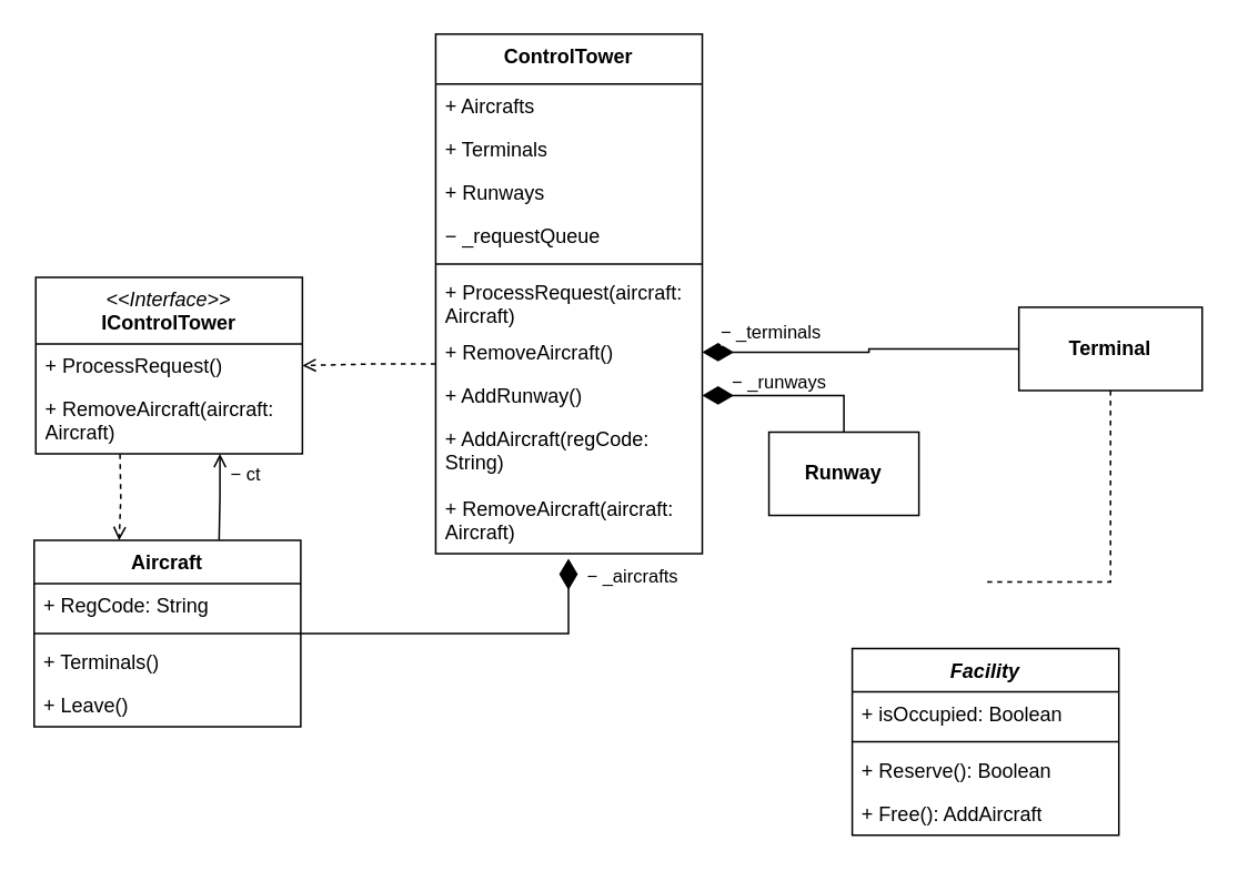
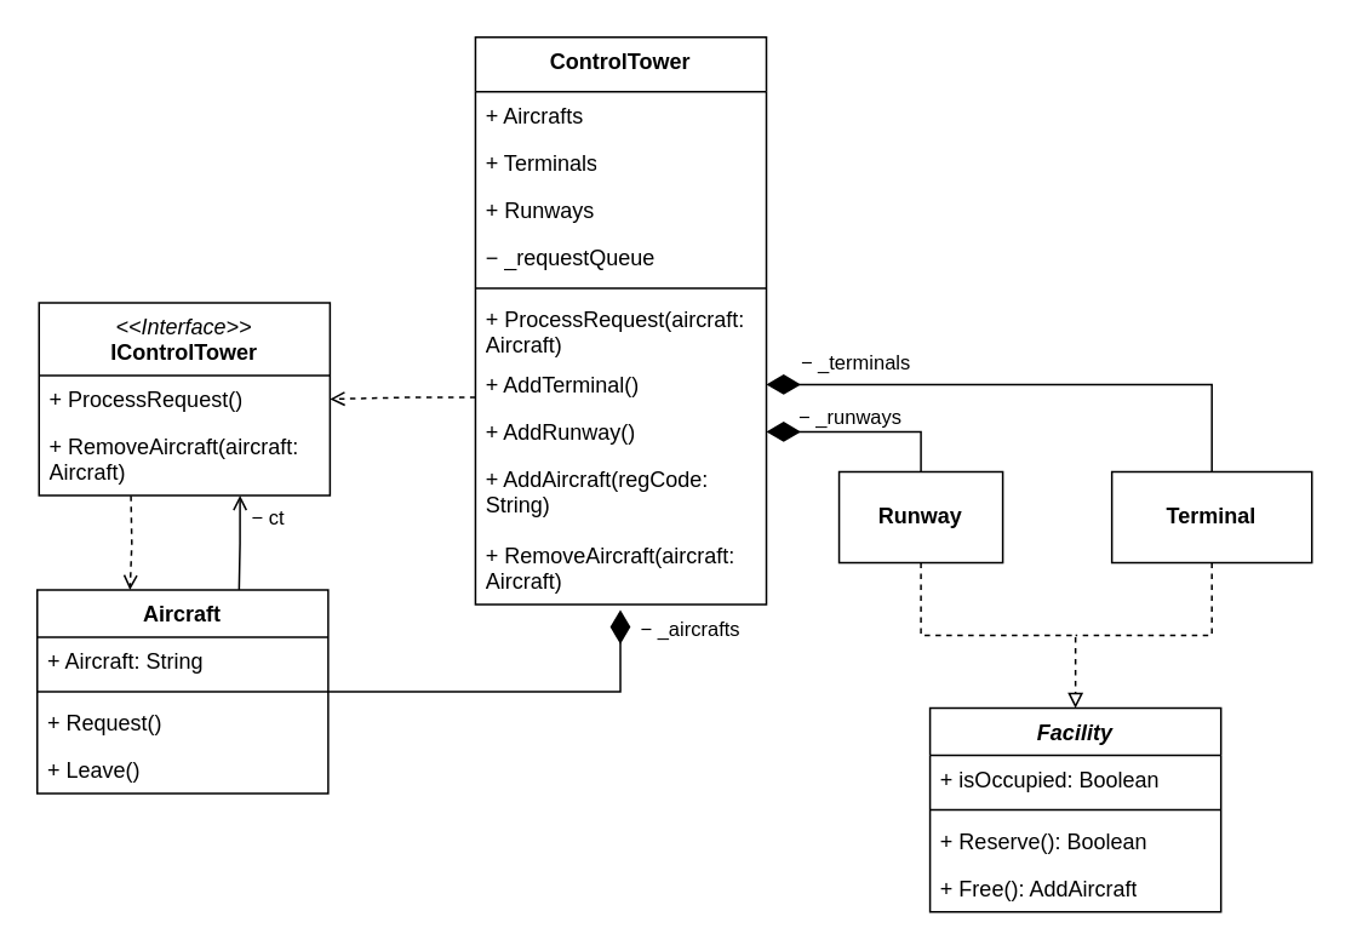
  <mxCell id="0" />
  <mxCell id="1" parent="0" />
  <mxCell id="2" value="&lt;i style=&quot;font-weight: 400;&quot;&gt;&amp;lt;&amp;lt;Interface&amp;gt;&amp;gt;&lt;/i&gt;&lt;br&gt;IControlTower" style="swimlane;fontStyle=1;align=center;verticalAlign=top;childLayout=stackLayout;horizontal=1;startSize=40;horizontalStack=0;resizeParent=1;resizeParentMax=0;resizeLast=0;collapsible=1;marginBottom=0;whiteSpace=wrap;html=1;" parent="1" vertex="1"><mxGeometry x="21" y="166" width="160" height="106" as="geometry" /></mxCell>
  <mxCell id="3" value="+ ProcessRequest()" style="text;strokeColor=none;fillColor=none;align=left;verticalAlign=top;spacingLeft=4;spacingRight=4;overflow=hidden;rotatable=0;points=[[0,0.5],[1,0.5]];portConstraint=eastwest;whiteSpace=wrap;html=1;" parent="2" vertex="1"><mxGeometry y="40" width="160" height="26" as="geometry" /></mxCell>
  <mxCell id="4" value="+ RemoveAircraft(aircraft: Aircraft)" style="text;strokeColor=none;fillColor=none;align=left;verticalAlign=top;spacingLeft=4;spacingRight=4;overflow=hidden;rotatable=0;points=[[0,0.5],[1,0.5]];portConstraint=eastwest;whiteSpace=wrap;html=1;" parent="2" vertex="1"><mxGeometry y="66" width="160" height="40" as="geometry" /></mxCell>
  <mxCell id="5" value="Aircraft" style="swimlane;fontStyle=1;align=center;verticalAlign=top;childLayout=stackLayout;horizontal=1;startSize=26;horizontalStack=0;resizeParent=1;resizeParentMax=0;resizeLast=0;collapsible=1;marginBottom=0;whiteSpace=wrap;html=1;" parent="1" vertex="1"><mxGeometry x="20" y="324" width="160" height="112" as="geometry" /></mxCell>
- <mxCell id="6" value="+ RegCode: String" style="text;strokeColor=none;fillColor=none;align=left;verticalAlign=top;spacingLeft=4;spacingRight=4;overflow=hidden;rotatable=0;points=[[0,0.5],[1,0.5]];portConstraint=eastwest;whiteSpace=wrap;html=1;" parent="5" vertex="1"><mxGeometry y="26" width="160" height="26" as="geometry" /></mxCell>
+ <mxCell id="6" value="+ Aircraft: String" style="text;strokeColor=none;fillColor=none;align=left;verticalAlign=top;spacingLeft=4;spacingRight=4;overflow=hidden;rotatable=0;points=[[0,0.5],[1,0.5]];portConstraint=eastwest;whiteSpace=wrap;html=1;" parent="5" vertex="1"><mxGeometry y="26" width="160" height="26" as="geometry" /></mxCell>
  <mxCell id="7" value="" style="line;strokeWidth=1;fillColor=none;align=left;verticalAlign=middle;spacingTop=-1;spacingLeft=3;spacingRight=3;rotatable=0;labelPosition=right;points=[];portConstraint=eastwest;strokeColor=inherit;" parent="5" vertex="1"><mxGeometry y="52" width="160" height="8" as="geometry" /></mxCell>
- <mxCell id="8" value="+ Terminals()" style="text;strokeColor=none;fillColor=none;align=left;verticalAlign=top;spacingLeft=4;spacingRight=4;overflow=hidden;rotatable=0;points=[[0,0.5],[1,0.5]];portConstraint=eastwest;whiteSpace=wrap;html=1;" parent="5" vertex="1"><mxGeometry y="60" width="160" height="26" as="geometry" /></mxCell>
+ <mxCell id="8" value="+ Request()" style="text;strokeColor=none;fillColor=none;align=left;verticalAlign=top;spacingLeft=4;spacingRight=4;overflow=hidden;rotatable=0;points=[[0,0.5],[1,0.5]];portConstraint=eastwest;whiteSpace=wrap;html=1;" parent="5" vertex="1"><mxGeometry y="60" width="160" height="26" as="geometry" /></mxCell>
  <mxCell id="9" value="+ Leave()" style="text;strokeColor=none;fillColor=none;align=left;verticalAlign=top;spacingLeft=4;spacingRight=4;overflow=hidden;rotatable=0;points=[[0,0.5],[1,0.5]];portConstraint=eastwest;whiteSpace=wrap;html=1;" parent="5" vertex="1"><mxGeometry y="86" width="160" height="26" as="geometry" /></mxCell>
  <mxCell id="10" value="&lt;i&gt;Facility&lt;/i&gt;" style="swimlane;fontStyle=1;align=center;verticalAlign=top;childLayout=stackLayout;horizontal=1;startSize=26;horizontalStack=0;resizeParent=1;resizeParentMax=0;resizeLast=0;collapsible=1;marginBottom=0;whiteSpace=wrap;html=1;" parent="1" vertex="1"><mxGeometry x="511" y="389" width="160" height="112" as="geometry" /></mxCell>
  <mxCell id="11" value="+&amp;nbsp;isOccupied: Boolean" style="text;strokeColor=none;fillColor=none;align=left;verticalAlign=top;spacingLeft=4;spacingRight=4;overflow=hidden;rotatable=0;points=[[0,0.5],[1,0.5]];portConstraint=eastwest;whiteSpace=wrap;html=1;" parent="10" vertex="1"><mxGeometry y="26" width="160" height="26" as="geometry" /></mxCell>
  <mxCell id="12" value="" style="line;strokeWidth=1;fillColor=none;align=left;verticalAlign=middle;spacingTop=-1;spacingLeft=3;spacingRight=3;rotatable=0;labelPosition=right;points=[];portConstraint=eastwest;strokeColor=inherit;" parent="10" vertex="1"><mxGeometry y="52" width="160" height="8" as="geometry" /></mxCell>
  <mxCell id="13" value="+ Reserve(): Boolean" style="text;strokeColor=none;fillColor=none;align=left;verticalAlign=top;spacingLeft=4;spacingRight=4;overflow=hidden;rotatable=0;points=[[0,0.5],[1,0.5]];portConstraint=eastwest;whiteSpace=wrap;html=1;" parent="10" vertex="1"><mxGeometry y="60" width="160" height="26" as="geometry" /></mxCell>
  <mxCell id="14" value="+ Free(): AddAircraft" style="text;strokeColor=none;fillColor=none;align=left;verticalAlign=top;spacingLeft=4;spacingRight=4;overflow=hidden;rotatable=0;points=[[0,0.5],[1,0.5]];portConstraint=eastwest;whiteSpace=wrap;html=1;" parent="10" vertex="1"><mxGeometry y="86" width="160" height="26" as="geometry" /></mxCell>
+ <mxCell id="15" style="edgeStyle=orthogonalEdgeStyle;rounded=0;orthogonalLoop=1;jettySize=auto;html=1;entryX=0.5;entryY=0;entryDx=0;entryDy=0;dashed=1;endArrow=block;endFill=0;" parent="1" source="18" target="10" edge="1"><mxGeometry relative="1" as="geometry" /></mxCell>
  <mxCell id="16" style="edgeStyle=orthogonalEdgeStyle;rounded=0;orthogonalLoop=1;jettySize=auto;html=1;entryX=1;entryY=0.5;entryDx=0;entryDy=0;endArrow=diamondThin;endFill=1;endSize=16;" parent="1" source="18" target="31" edge="1"><mxGeometry relative="1" as="geometry" /></mxCell>
  <mxCell id="17" value="− _runways" style="edgeLabel;html=1;align=center;verticalAlign=middle;resizable=0;points=[];" parent="16" vertex="1" connectable="0"><mxGeometry x="0.771" y="-1" relative="1" as="geometry"><mxPoint x="33" y="-8" as="offset" /></mxGeometry></mxCell>
  <mxCell id="18" value="&lt;span style=&quot;font-weight: 700;&quot;&gt;Runway&lt;/span&gt;" style="html=1;whiteSpace=wrap;" parent="1" vertex="1"><mxGeometry x="461" y="259" width="90" height="50" as="geometry" /></mxCell>
  <mxCell id="19" style="edgeStyle=orthogonalEdgeStyle;rounded=0;orthogonalLoop=1;jettySize=auto;html=1;endArrow=none;startFill=0;dashed=1;" parent="1" source="22" edge="1"><mxGeometry relative="1" as="geometry"><mxPoint x="591" y="349" as="targetPoint" /><Array as="points"><mxPoint x="666" y="349" /></Array></mxGeometry></mxCell>
  <mxCell id="20" style="edgeStyle=orthogonalEdgeStyle;rounded=0;orthogonalLoop=1;jettySize=auto;html=1;entryX=1;entryY=0.5;entryDx=0;entryDy=0;endArrow=diamondThin;endFill=1;endSize=16;" parent="1" source="22" target="30" edge="1"><mxGeometry relative="1" as="geometry" /></mxCell>
  <mxCell id="21" value="− _terminals" style="edgeLabel;align=center;verticalAlign=middle;resizable=0;points=[];horizontal=1;" parent="20" vertex="1" connectable="0"><mxGeometry x="0.852" y="-2" relative="1" as="geometry"><mxPoint x="27" y="-11" as="offset" /></mxGeometry></mxCell>
- <mxCell id="22" value="&lt;span style=&quot;font-weight: 700;&quot;&gt;Terminal&lt;/span&gt;" style="html=1;whiteSpace=wrap;" parent="1" vertex="1"><mxGeometry x="611" y="184" width="110" height="50" as="geometry" /></mxCell>
+ <mxCell id="22" value="&lt;span style=&quot;font-weight: 700;&quot;&gt;Terminal&lt;/span&gt;" style="html=1;whiteSpace=wrap;" parent="1" vertex="1"><mxGeometry x="611" y="259" width="110" height="50" as="geometry" /></mxCell>
  <mxCell id="23" value="ControlTower" style="swimlane;fontStyle=1;align=center;verticalAlign=top;childLayout=stackLayout;horizontal=1;startSize=30;horizontalStack=0;resizeParent=1;resizeParentMax=0;resizeLast=0;collapsible=1;marginBottom=0;whiteSpace=wrap;html=1;" parent="1" vertex="1"><mxGeometry x="261" y="20" width="160" height="312" as="geometry" /></mxCell>
  <mxCell id="24" value="+ Aircrafts" style="text;strokeColor=none;fillColor=none;align=left;verticalAlign=top;spacingLeft=4;spacingRight=4;overflow=hidden;rotatable=0;points=[[0,0.5],[1,0.5]];portConstraint=eastwest;whiteSpace=wrap;html=1;" parent="23" vertex="1"><mxGeometry y="30" width="160" height="26" as="geometry" /></mxCell>
  <mxCell id="25" value="+ Terminals" style="text;strokeColor=none;fillColor=none;align=left;verticalAlign=top;spacingLeft=4;spacingRight=4;overflow=hidden;rotatable=0;points=[[0,0.5],[1,0.5]];portConstraint=eastwest;whiteSpace=wrap;html=1;" parent="23" vertex="1"><mxGeometry y="56" width="160" height="26" as="geometry" /></mxCell>
  <mxCell id="26" value="+ Runways" style="text;strokeColor=none;fillColor=none;align=left;verticalAlign=top;spacingLeft=4;spacingRight=4;overflow=hidden;rotatable=0;points=[[0,0.5],[1,0.5]];portConstraint=eastwest;whiteSpace=wrap;html=1;" parent="23" vertex="1"><mxGeometry y="82" width="160" height="26" as="geometry" /></mxCell>
  <mxCell id="27" value="− _requestQueue" style="text;strokeColor=none;fillColor=none;align=left;verticalAlign=top;spacingLeft=4;spacingRight=4;overflow=hidden;rotatable=0;points=[[0,0.5],[1,0.5]];portConstraint=eastwest;whiteSpace=wrap;html=1;" parent="23" vertex="1"><mxGeometry y="108" width="160" height="26" as="geometry" /></mxCell>
  <mxCell id="28" value="" style="line;strokeWidth=1;fillColor=none;align=left;verticalAlign=middle;spacingTop=-1;spacingLeft=3;spacingRight=3;rotatable=0;labelPosition=right;points=[];portConstraint=eastwest;strokeColor=inherit;" parent="23" vertex="1"><mxGeometry y="134" width="160" height="8" as="geometry" /></mxCell>
  <mxCell id="29" value="+ ProcessRequest(aircraft: Aircraft)" style="text;strokeColor=none;fillColor=none;align=left;verticalAlign=top;spacingLeft=4;spacingRight=4;overflow=hidden;rotatable=0;points=[[0,0.5],[1,0.5]];portConstraint=eastwest;whiteSpace=wrap;html=1;" parent="23" vertex="1"><mxGeometry y="142" width="160" height="36" as="geometry" /></mxCell>
- <mxCell id="30" value="+ RemoveAircraft()" style="text;strokeColor=none;fillColor=none;align=left;verticalAlign=top;spacingLeft=4;spacingRight=4;overflow=hidden;rotatable=0;points=[[0,0.5],[1,0.5]];portConstraint=eastwest;whiteSpace=wrap;html=1;" parent="23" vertex="1"><mxGeometry y="178" width="160" height="26" as="geometry" /></mxCell>
+ <mxCell id="30" value="+ AddTerminal()" style="text;strokeColor=none;fillColor=none;align=left;verticalAlign=top;spacingLeft=4;spacingRight=4;overflow=hidden;rotatable=0;points=[[0,0.5],[1,0.5]];portConstraint=eastwest;whiteSpace=wrap;html=1;" parent="23" vertex="1"><mxGeometry y="178" width="160" height="26" as="geometry" /></mxCell>
  <mxCell id="31" value="+ AddRunway()" style="text;strokeColor=none;fillColor=none;align=left;verticalAlign=top;spacingLeft=4;spacingRight=4;overflow=hidden;rotatable=0;points=[[0,0.5],[1,0.5]];portConstraint=eastwest;whiteSpace=wrap;html=1;" parent="23" vertex="1"><mxGeometry y="204" width="160" height="26" as="geometry" /></mxCell>
  <mxCell id="32" value="+ AddAircraft(regCode: String)" style="text;strokeColor=none;fillColor=none;align=left;verticalAlign=top;spacingLeft=4;spacingRight=4;overflow=hidden;rotatable=0;points=[[0,0.5],[1,0.5]];portConstraint=eastwest;whiteSpace=wrap;html=1;" parent="23" vertex="1"><mxGeometry y="230" width="160" height="42" as="geometry" /></mxCell>
  <mxCell id="33" value="+ RemoveAircraft(aircraft: Aircraft)" style="text;strokeColor=none;fillColor=none;align=left;verticalAlign=top;spacingLeft=4;spacingRight=4;overflow=hidden;rotatable=0;points=[[0,0.5],[1,0.5]];portConstraint=eastwest;whiteSpace=wrap;html=1;" parent="23" vertex="1"><mxGeometry y="272" width="160" height="40" as="geometry" /></mxCell>
  <mxCell id="34" style="edgeStyle=orthogonalEdgeStyle;rounded=0;orthogonalLoop=1;jettySize=auto;html=1;endArrow=diamondThin;endFill=1;endSize=16;entryX=0.498;entryY=1.072;entryDx=0;entryDy=0;entryPerimeter=0;exitX=0.998;exitY=0.492;exitDx=0;exitDy=0;exitPerimeter=0;" parent="1" source="7" target="33" edge="1"><mxGeometry relative="1" as="geometry"><mxPoint x="181" y="406" as="sourcePoint" /><mxPoint x="340" y="220" as="targetPoint" /><Array as="points"><mxPoint x="341" y="380" /></Array></mxGeometry></mxCell>
  <mxCell id="35" value="− _aircrafts" style="edgeLabel;html=1;align=center;verticalAlign=middle;resizable=0;points=[];" parent="34" vertex="1" connectable="0"><mxGeometry x="0.846" y="-1" relative="1" as="geometry"><mxPoint x="37" y="-5" as="offset" /></mxGeometry></mxCell>
  <mxCell id="36" style="edgeStyle=orthogonalEdgeStyle;rounded=0;orthogonalLoop=1;jettySize=auto;html=1;entryX=0.497;entryY=1.003;entryDx=0;entryDy=0;entryPerimeter=0;endArrow=open;endFill=0;" parent="1" edge="1"><mxGeometry relative="1" as="geometry"><mxPoint x="131" y="323.88" as="sourcePoint" /><mxPoint x="131.52" y="272" as="targetPoint" /></mxGeometry></mxCell>
  <mxCell id="37" value="− ct" style="edgeLabel;align=center;verticalAlign=middle;resizable=0;points=[];" parent="36" vertex="1" connectable="0"><mxGeometry x="0.493" y="2" relative="1" as="geometry"><mxPoint x="17" y="-2" as="offset" /></mxGeometry></mxCell>
  <mxCell id="38" style="edgeStyle=orthogonalEdgeStyle;rounded=0;orthogonalLoop=1;jettySize=auto;html=1;endArrow=open;endFill=0;exitX=0;exitY=0.773;exitDx=0;exitDy=0;dashed=1;exitPerimeter=0;" parent="1" source="30" target="2" edge="1"><mxGeometry relative="1" as="geometry"><Array as="points" /></mxGeometry></mxCell>
  <mxCell id="39" style="edgeStyle=orthogonalEdgeStyle;rounded=0;orthogonalLoop=1;jettySize=auto;html=1;entryX=0.497;entryY=1.003;entryDx=0;entryDy=0;entryPerimeter=0;endArrow=open;endFill=0;dashed=1;" parent="1" edge="1"><mxGeometry relative="1" as="geometry"><mxPoint x="71.52" y="272.12" as="sourcePoint" /><mxPoint x="71" y="324" as="targetPoint" /></mxGeometry></mxCell>
